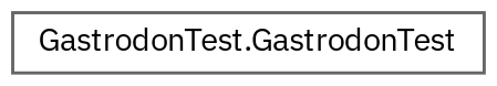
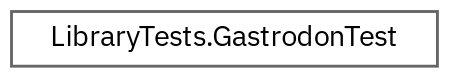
  digraph {
    rankdir=LR
    fontname="IBM Plex Sans"
-   n1 [color=grey40 fillcolor=white fontname="IBM Plex Sans" fontsize=10 height=0.2 label="GastrodonTest.GastrodonTest" shape=box style=filled width=0.4]
+   n1 [color=grey40 fillcolor=white fontname="IBM Plex Sans" fontsize=10 height=0.2 label="LibraryTests.GastrodonTest" shape=box style=filled width=0.4]
  }
